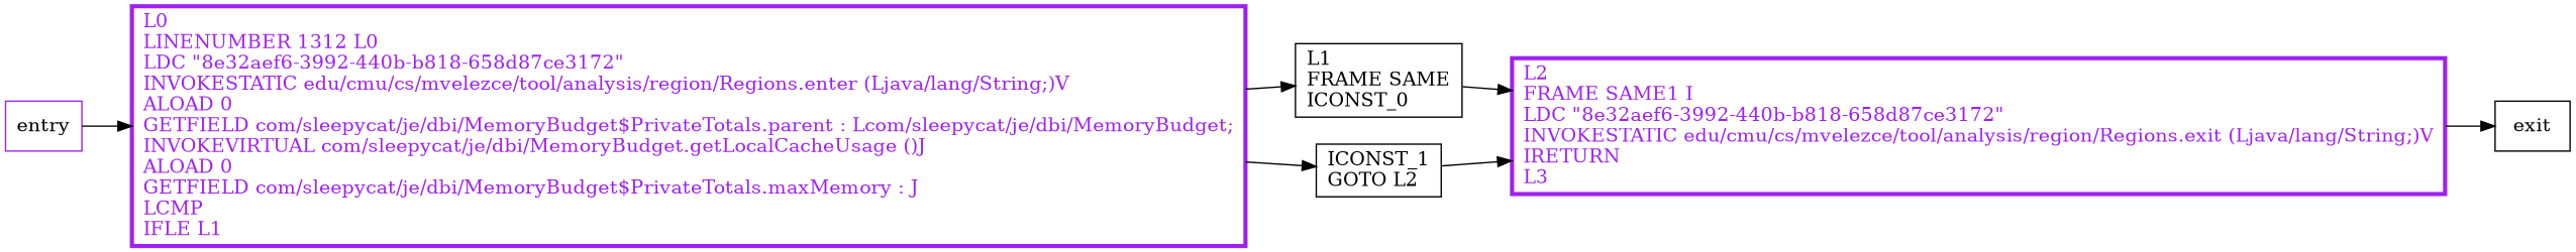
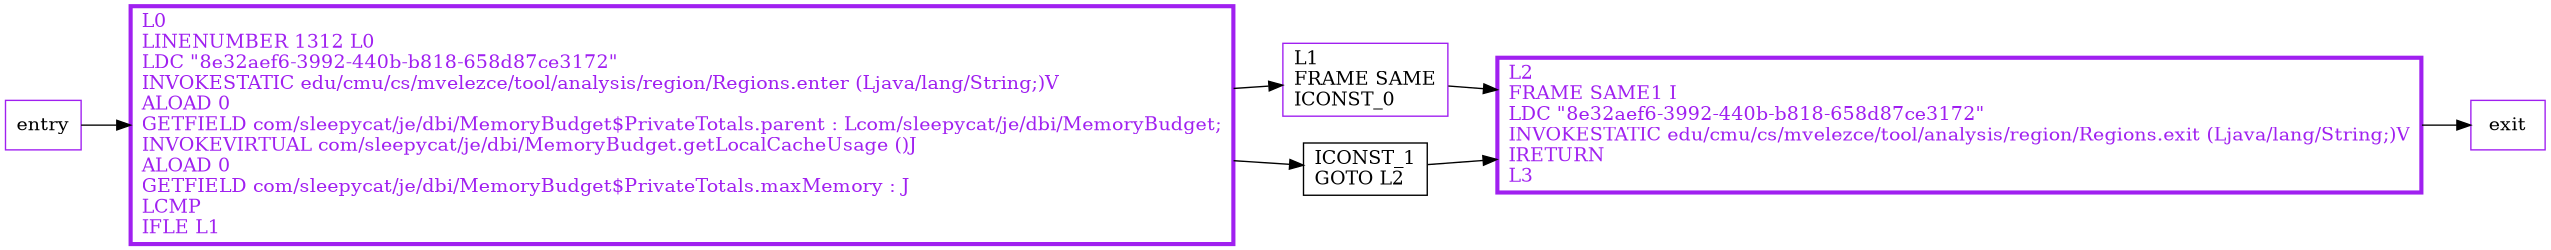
  digraph {
    rankdir=LR
    node [shape=record]
-   n1 [label="L1\lFRAME SAME\lICONST_0\l"]
+   n1 [label="L1\lFRAME SAME\lICONST_0\l" color=purple]
    n2 [color=purple fontcolor=purple label="L2\lFRAME SAME1 I\lLDC \"8e32aef6-3992-440b-b818-658d87ce3172\"\lINVOKESTATIC edu/cmu/cs/mvelezce/tool/analysis/region/Regions.exit (Ljava/lang/String;)V\lIRETURN\lL3\l" penwidth=3]
-   exit
+   exit [color=purple]
    n4 [label="ICONST_1\lGOTO L2\l"]
    n5 [color=purple fontcolor=purple label="L0\lLINENUMBER 1312 L0\lLDC \"8e32aef6-3992-440b-b818-658d87ce3172\"\lINVOKESTATIC edu/cmu/cs/mvelezce/tool/analysis/region/Regions.enter (Ljava/lang/String;)V\lALOAD 0\lGETFIELD com/sleepycat/je/dbi/MemoryBudget$PrivateTotals.parent : Lcom/sleepycat/je/dbi/MemoryBudget;\lINVOKEVIRTUAL com/sleepycat/je/dbi/MemoryBudget.getLocalCacheUsage ()J\lALOAD 0\lGETFIELD com/sleepycat/je/dbi/MemoryBudget$PrivateTotals.maxMemory : J\lLCMP\lIFLE L1\l" penwidth=3]
    entry [color=purple]
    n1 -> n2
    n2 -> exit
    n4 -> n2
    n5 -> n1
    n5 -> n4
    entry -> n5
  }
